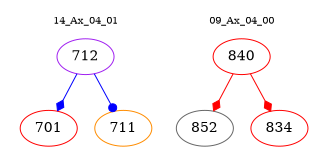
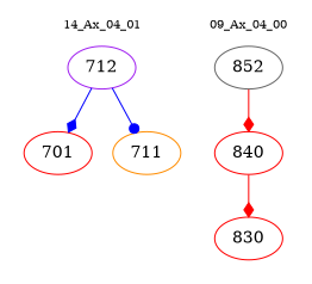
  digraph {
    node [color=red]
    edge [arrowhead=diamond color=blue]
    n1 [color=purple label=712]
    n2 [label=701]
    n3 [color=darkorange label=711]
    n4 [label=840]
    n5 [color=gray40 label=852]
-   n6 [label=834]
+   n6 [label=830]
    subgraph cluster_1 {
      color=white
      fontsize=10
      label="14_Ax_04_01"
      n1
      n2
      n3
    }
    subgraph cluster_2 {
      color=white
      fontsize=10
      label="09_Ax_04_00"
      n4
      n5
      n6
    }
    n1 -> n2
    n1 -> n3 [arrowhead=dot]
-   n4 -> n5 [color=red]
+   n5 -> n4 [color=red]
    n4 -> n6 [color=red]
  }
